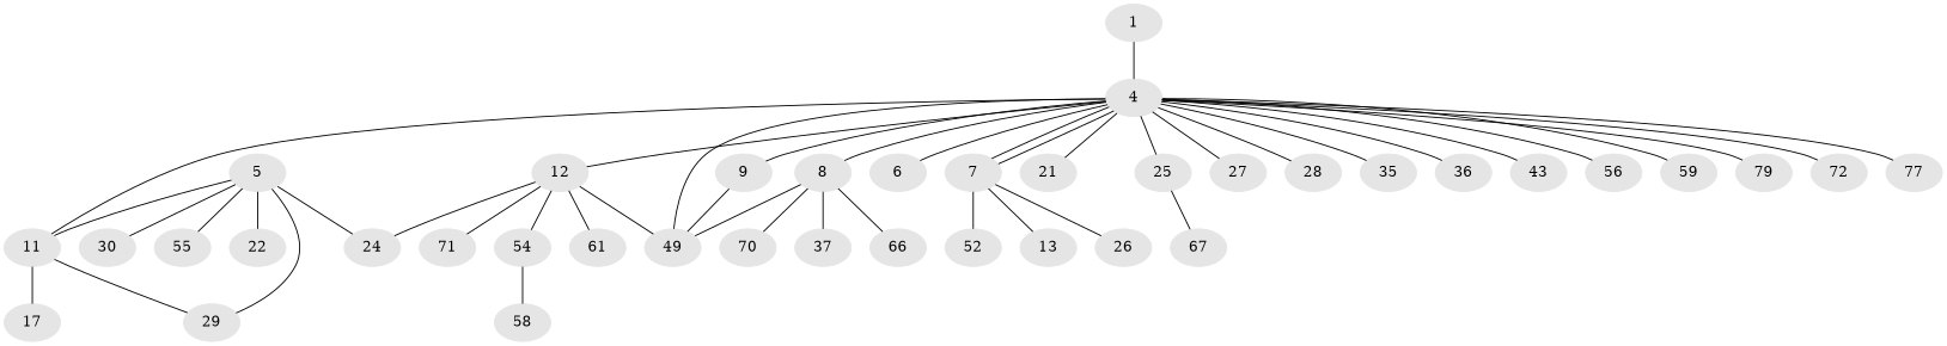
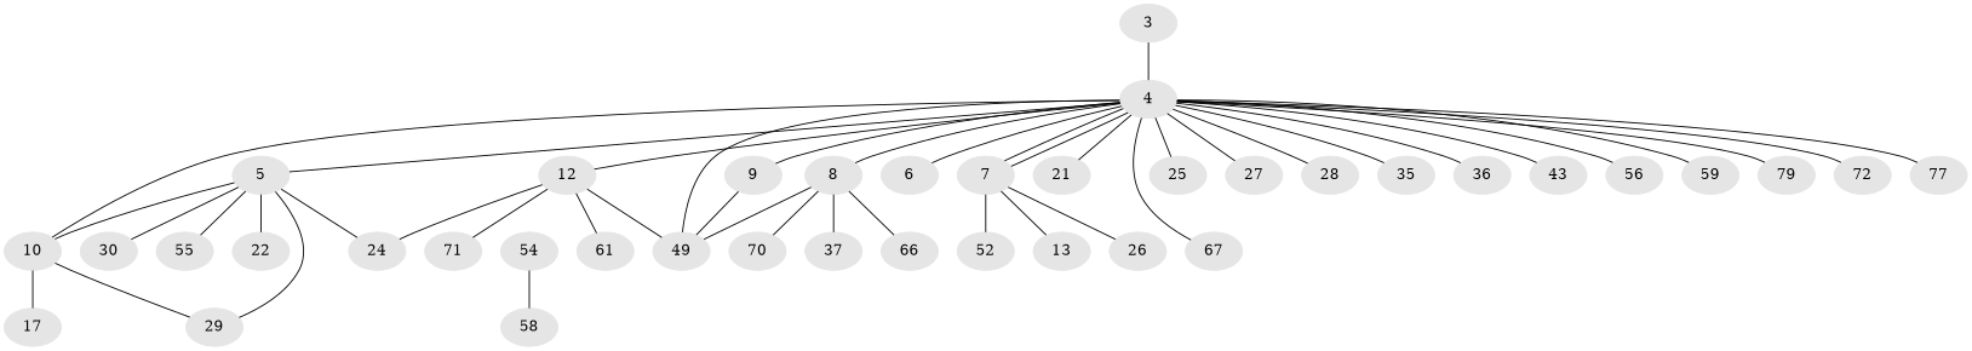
  graph {
    node [color=gray90 style=filled]
    n1 [label=4 super="+15+4+3+20+41"]
    5 [super="+22+64+53"]
    6 [super="+14"]
    7 [super="+19+33"]
    8 [super="+23+18"]
    9 [super="+45+76+74"]
-   10 [label=11]
+   10
    12 [super="+16"]
    21 [super="+32+40"]
    25
    27
    28
    35
    36
    43
    49 [super="+60"]
    56
    59
    67
    n20 [label=79]
    72
    77
-   1
+   1 [label=3]
    24
    29 [super="+52"]
    30
    n27 [label=55]
    n28 [label=22]
    n29 [label=13 super="+13"]
    26
    n31 [label=52]
    37 [super="+63"]
    66
    70
    17 [super="+38+48"]
    54
    61
    71
    58
+   n1 -- 5
    n1 -- 6
    n1 -- 7
    n1 -- 7
    n1 -- 8
    n1 -- 9
    n1 -- 10
    n1 -- 12
    n1 -- 21
    n1 -- 25
    n1 -- 27
    n1 -- 28
    n1 -- 35
    n1 -- 36
    n1 -- 43
    n1 -- 49
    n1 -- 56
    n1 -- 59
-   25 -- 67
+   n1 -- 67
    n1 -- n20
    n1 -- 72
    n1 -- 77
    5 -- 10
    5 -- 24
    5 -- 29
    5 -- 30
    5 -- n27
    5 -- n28
    7 -- n29 [weight=2]
    7 -- 26
    7 -- n31
    8 -- 49
    8 -- 37
    8 -- 66
    8 -- 70
    9 -- 49
    10 -- 29
    10 -- 17
    12 -- 49
    12 -- 24
-   12 -- 54
    12 -- 61
    12 -- 71
    1 -- n1
    54 -- 58
  }
